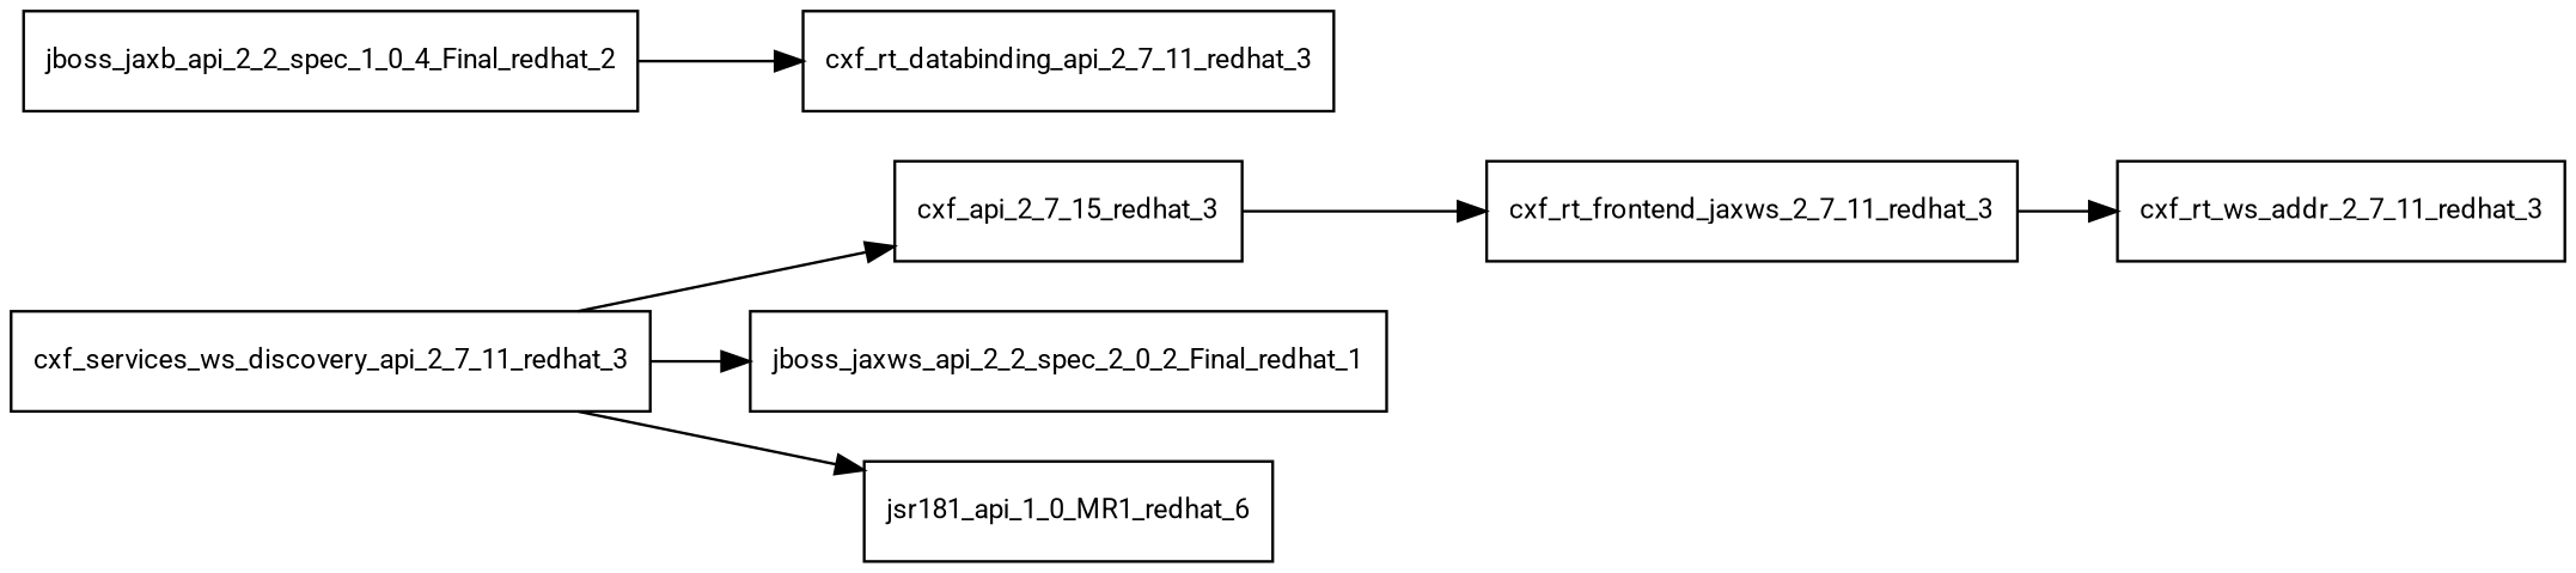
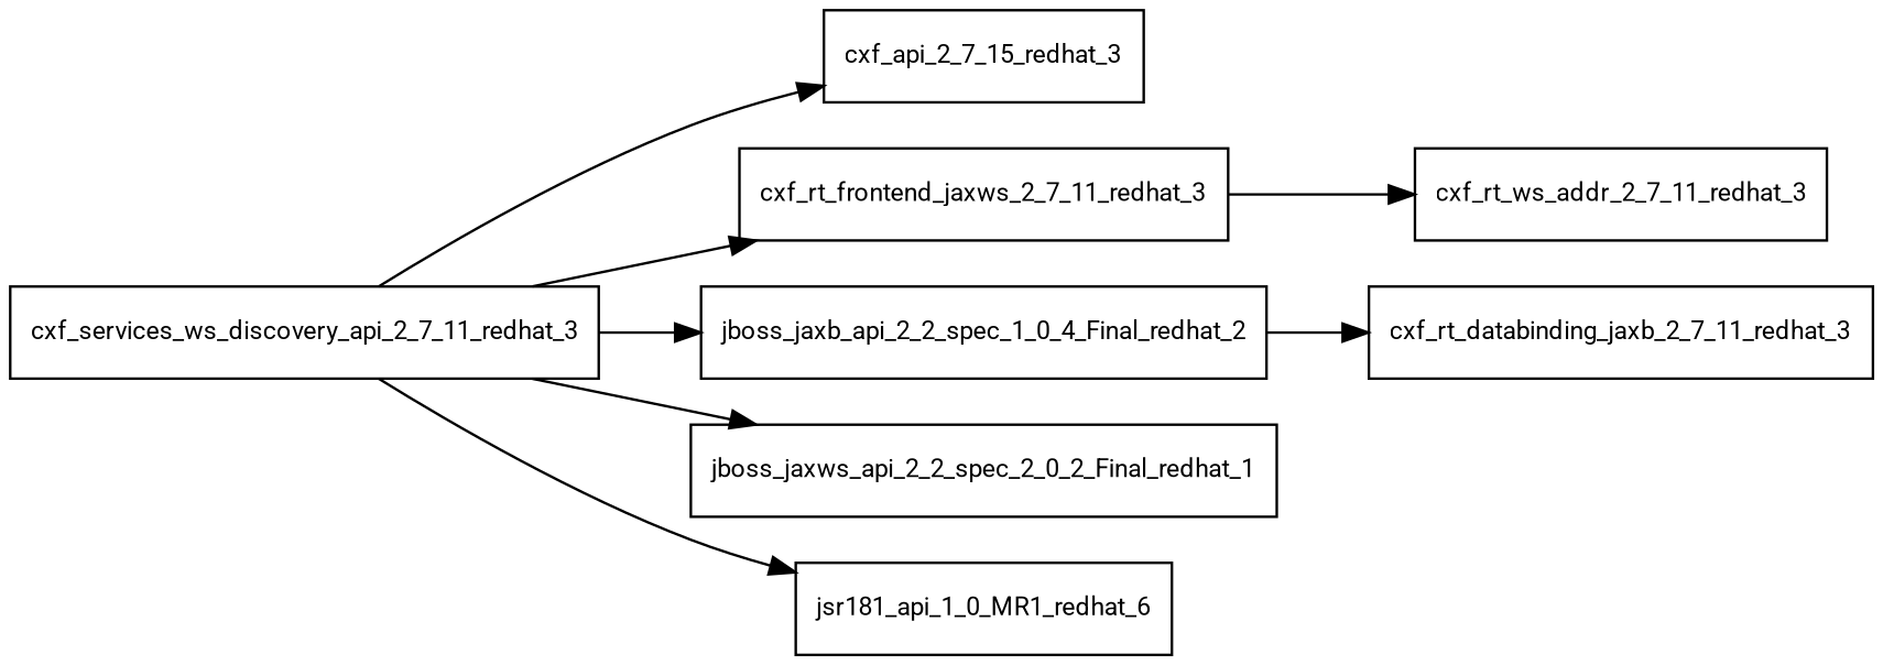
  digraph {
    fontname=Roboto
    rankdir=LR
    node [fontname=Roboto fontsize=10.0 shape=box]
    edge [fontname=Roboto]
    n1 [label=cxf_api_2_7_15_redhat_3]
    cxf_services_ws_discovery_api_2_7_11_redhat_3
    cxf_rt_frontend_jaxws_2_7_11_redhat_3
    jboss_jaxb_api_2_2_spec_1_0_4_Final_redhat_2
    jboss_jaxws_api_2_2_spec_2_0_2_Final_redhat_1
    jsr181_api_1_0_MR1_redhat_6
    cxf_rt_ws_addr_2_7_11_redhat_3
-   cxf_rt_databinding_jaxb_2_7_11_redhat_3 [label=cxf_rt_databinding_api_2_7_11_redhat_3]
+   cxf_rt_databinding_jaxb_2_7_11_redhat_3
    cxf_services_ws_discovery_api_2_7_11_redhat_3 -> n1
-   n1 -> cxf_rt_frontend_jaxws_2_7_11_redhat_3
+   cxf_services_ws_discovery_api_2_7_11_redhat_3 -> cxf_rt_frontend_jaxws_2_7_11_redhat_3
+   cxf_services_ws_discovery_api_2_7_11_redhat_3 -> jboss_jaxb_api_2_2_spec_1_0_4_Final_redhat_2
    cxf_services_ws_discovery_api_2_7_11_redhat_3 -> jboss_jaxws_api_2_2_spec_2_0_2_Final_redhat_1
    cxf_services_ws_discovery_api_2_7_11_redhat_3 -> jsr181_api_1_0_MR1_redhat_6
    cxf_rt_frontend_jaxws_2_7_11_redhat_3 -> cxf_rt_ws_addr_2_7_11_redhat_3
    jboss_jaxb_api_2_2_spec_1_0_4_Final_redhat_2 -> cxf_rt_databinding_jaxb_2_7_11_redhat_3
  }
